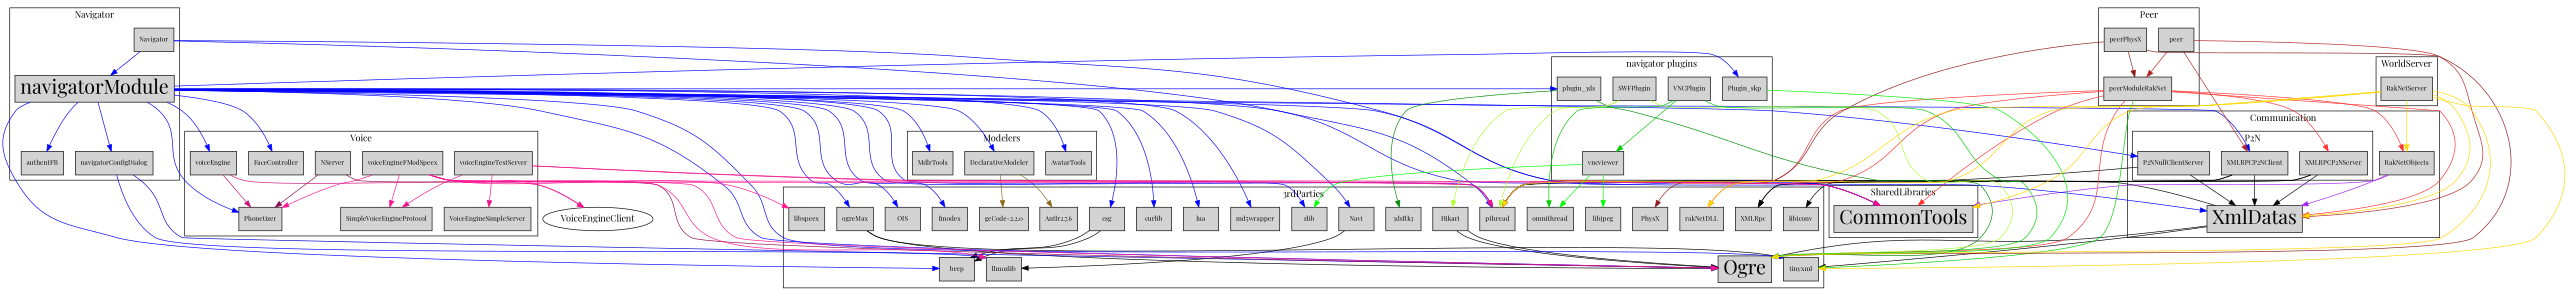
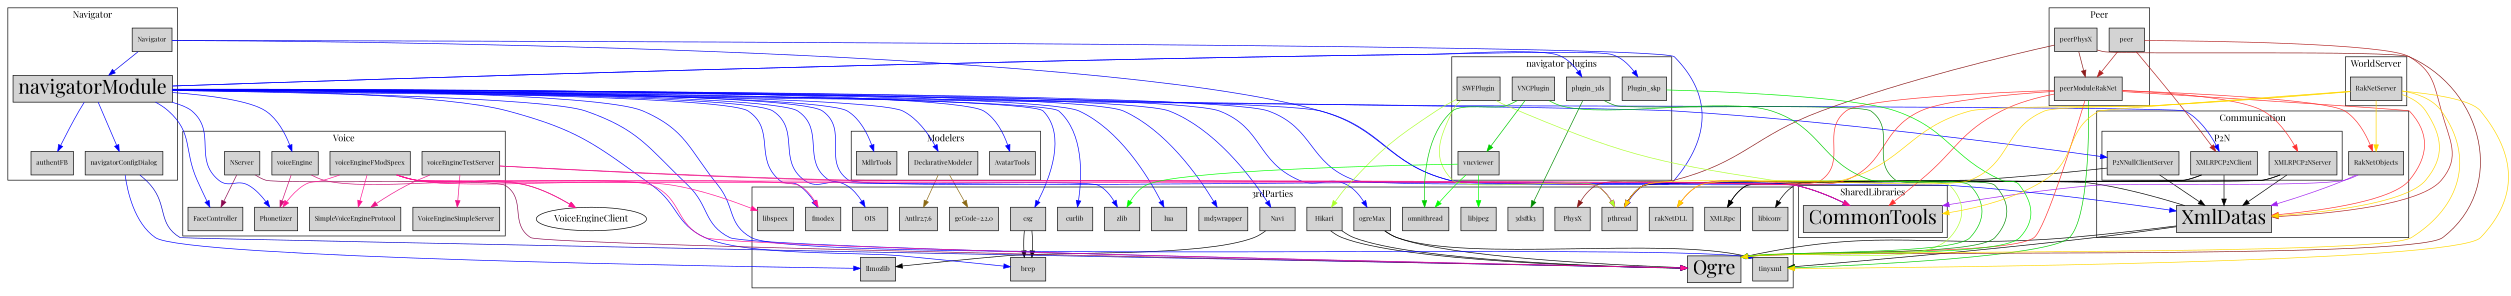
  digraph {
    compound=true
    fontname="Playfair Display"
    node [fontname="Playfair Display" fontsize=10 shape=box style=filled]
    edge [fontname="Playfair Display" color=blue]
    PhysX
    Ogre [fontsize=30]
    "3dsftk3"
    "Antlr2.7.6"
    brep
    csg
    curlib
    "geCode-2.2.0"
    Hikari
    libiconv
    libjpeg
    lua
    libspeex
    llmozlib
    md5wrapper
    Navi
    ogreMax
    omnithread
    pthread
    rakNetDLL
    tinyxml
    XMLRpc
    zlib
    OIS
    fmodex
    CommonTools [fontsize=30]
    P2NNullClientServer
    XMLRPCP2NClient
    XMLRPCP2NServer
    XmlDatas [fontsize=30]
    RakNetObjects
    AvatarTools
    DeclarativeModeler
    MdlrTools
    authentFB
    Navigator
    navigatorConfigDialog
    navigatorModule [fontsize=30]
    peerModuleRakNet
    peer
    peerPhysX
    n42 [label=NServer]
    FaceController
    Phonetizer
    SimpleVoiceEngineProtocol
    voiceEngine
    voiceEngineFModSpeex
    VoiceEngineSimpleServer
    voiceEngineTestServer
    plugin_3ds
    Plugin_skp
    SWFPlugin
    VNCPlugin
    vncviewer
    RakNetServer
    VoiceEngineClient [fontsize="" shape="" style=""]
    subgraph cluster_1 {
      label="3rdParties"
      PhysX
      Ogre
      "3dsftk3"
      "Antlr2.7.6"
      brep
      csg
      curlib
      "geCode-2.2.0"
      Hikari
      libiconv
      libjpeg
      lua
      libspeex
      llmozlib
      md5wrapper
      Navi
      ogreMax
      omnithread
      pthread
      rakNetDLL
      tinyxml
      XMLRpc
      zlib
      OIS
      fmodex
    }
    subgraph cluster_2 {
      label=SharedLibraries
      CommonTools
    }
    subgraph cluster_3 {
      label=Communication
      XmlDatas
      RakNetObjects
      subgraph cluster_4 {
        label=P2N
        P2NNullClientServer
        XMLRPCP2NClient
        XMLRPCP2NServer
      }
    }
    subgraph cluster_5 {
      label=Modelers
      AvatarTools
      DeclarativeModeler
      MdlrTools
    }
    subgraph cluster_6 {
      label=Navigator
      authentFB
      Navigator
      navigatorConfigDialog
      navigatorModule
    }
    subgraph cluster_7 {
      label=Peer
      peerModuleRakNet
      peer
      peerPhysX
    }
    subgraph cluster_8 {
      label=Voice
      n42
      FaceController
      Phonetizer
      SimpleVoiceEngineProtocol
      voiceEngine
      voiceEngineFModSpeex
      VoiceEngineSimpleServer
      voiceEngineTestServer
    }
    subgraph cluster_9 {
      label="navigator plugins"
      plugin_3ds
      Plugin_skp
      SWFPlugin
      VNCPlugin
      vncviewer
    }
    subgraph cluster_10 {
      label=WorldServer
      RakNetServer
    }
    csg -> brep [color=""]
    csg -> brep [color=""]
    Hikari -> Ogre [color=""]
    Hikari -> Ogre [color=""]
    Navi -> llmozlib [color=""]
    ogreMax -> Ogre [color=""]
    ogreMax -> tinyxml [color=""]
    P2NNullClientServer -> pthread [color=""]
    P2NNullClientServer -> XmlDatas [color=""]
    XMLRPCP2NClient -> pthread [color=""]
    XMLRPCP2NClient -> XMLRpc [color=""]
    XMLRPCP2NClient -> XmlDatas [color=""]
    XMLRPCP2NServer -> pthread [color=""]
    XMLRPCP2NServer -> XMLRpc [color=""]
    XMLRPCP2NServer -> XmlDatas [color=""]
    XmlDatas -> Ogre [color=""]
    XmlDatas -> libiconv [color=""]
    XmlDatas -> tinyxml [color=""]
    RakNetObjects -> CommonTools [color=purple]
    RakNetObjects -> XmlDatas [color=purple]
    DeclarativeModeler -> "Antlr2.7.6" [color=goldenrod4]
    DeclarativeModeler -> "geCode-2.2.0" [color=goldenrod4]
    Navigator -> pthread [color=blue2]
    Navigator -> CommonTools [color=blue2]
    Navigator -> navigatorModule [color=blue2]
    navigatorConfigDialog -> Ogre [color=blue3]
    navigatorConfigDialog -> llmozlib
    navigatorModule -> Ogre
    navigatorModule -> brep
    navigatorModule -> csg
    navigatorModule -> curlib
    navigatorModule -> lua
    navigatorModule -> md5wrapper
    navigatorModule -> Navi
    navigatorModule -> ogreMax
    navigatorModule -> pthread
    navigatorModule -> tinyxml
    navigatorModule -> zlib
    navigatorModule -> OIS
    navigatorModule -> fmodex
    navigatorModule -> CommonTools
    navigatorModule -> P2NNullClientServer
    navigatorModule -> XMLRPCP2NClient
    navigatorModule -> XmlDatas
    navigatorModule -> AvatarTools
    navigatorModule -> DeclarativeModeler
    navigatorModule -> MdlrTools
    navigatorModule -> authentFB
    navigatorModule -> navigatorConfigDialog
    navigatorModule -> FaceController
    navigatorModule -> Phonetizer
    navigatorModule -> voiceEngine
    navigatorModule -> plugin_3ds
    navigatorModule -> Plugin_skp
    peerModuleRakNet -> Ogre [color=firebrick1]
    peerModuleRakNet -> pthread [color=firebrick1]
    peerModuleRakNet -> rakNetDLL [color=firebrick1]
    peerModuleRakNet -> tinyxml [color=green3]
    peerModuleRakNet -> CommonTools [color=firebrick1]
    peerModuleRakNet -> XMLRPCP2NServer [color=firebrick1]
    peerModuleRakNet -> XmlDatas [color=firebrick1]
    peerModuleRakNet -> RakNetObjects [color=firebrick1]
    peer -> XMLRPCP2NClient [color=firebrick]
    peer -> XmlDatas [color=firebrick]
    peer -> peerModuleRakNet [color=firebrick]
    peerPhysX -> PhysX [color=firebrick4]
    peerPhysX -> Ogre [color=firebrick4]
    peerPhysX -> peerModuleRakNet [color=firebrick4]
    n42 -> Ogre [color=deeppink4]
-   n42 -> Phonetizer [color=deeppink4]
+   n42 -> FaceController [color=deeppink4]
    voiceEngine -> Phonetizer [color=deeppink3]
    voiceEngine -> VoiceEngineClient [color=deeppink3]
    voiceEngineFModSpeex -> Ogre [color=deeppink1]
    voiceEngineFModSpeex -> libspeex [color=deeppink1]
    voiceEngineFModSpeex -> pthread [color=deeppink1]
-   voiceEngineFModSpeex -> llmozlib [color=deeppink1]
+   voiceEngineFModSpeex -> fmodex [color=deeppink1]
    voiceEngineFModSpeex -> CommonTools [color=deeppink1]
    voiceEngineFModSpeex -> Phonetizer [color=deeppink1]
    voiceEngineFModSpeex -> SimpleVoiceEngineProtocol [color=deeppink1]
    voiceEngineFModSpeex -> VoiceEngineClient [color=deeppink1]
    voiceEngineTestServer -> pthread [color=deeppink2]
    voiceEngineTestServer -> CommonTools [color=deeppink2]
    voiceEngineTestServer -> SimpleVoiceEngineProtocol [color=deeppink2]
    voiceEngineTestServer -> VoiceEngineSimpleServer [color=deeppink2]
    plugin_3ds -> Ogre [color=green4]
    plugin_3ds -> "3dsftk3" [color=green4]
    Plugin_skp -> Ogre [color=green2]
    SWFPlugin -> Ogre [color=greenyellow]
    SWFPlugin -> Hikari [color=greenyellow]
    SWFPlugin -> pthread [color=greenyellow]
    VNCPlugin -> Ogre [color=green3]
    VNCPlugin -> omnithread [color=green3]
    VNCPlugin -> vncviewer [color=green3]
    vncviewer -> libjpeg [color=green1]
    vncviewer -> omnithread [color=green1]
    vncviewer -> zlib [color=green1]
    RakNetServer -> Ogre [color=gold]
    RakNetServer -> pthread [color=gold]
    RakNetServer -> rakNetDLL [color=gold]
    RakNetServer -> tinyxml [color=gold]
    RakNetServer -> CommonTools [color=gold]
    RakNetServer -> XmlDatas [color=gold]
    RakNetServer -> RakNetObjects [color=gold]
  }
